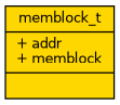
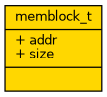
  digraph {
-   n1 [color=black fillcolor=gold fontcolor=black fontname=Helvetica fontsize=10 height=0.2 label="{memblock_t\n|+ addr\l+ memblock\l|}" shape=record style=filled width=0.4]
+   n1 [color=black fillcolor=gold fontcolor=black fontname=Helvetica fontsize=10 height=0.2 label="{memblock_t\n|+ addr\l+ size\l|}" shape=record style=filled width=0.4]
  }
